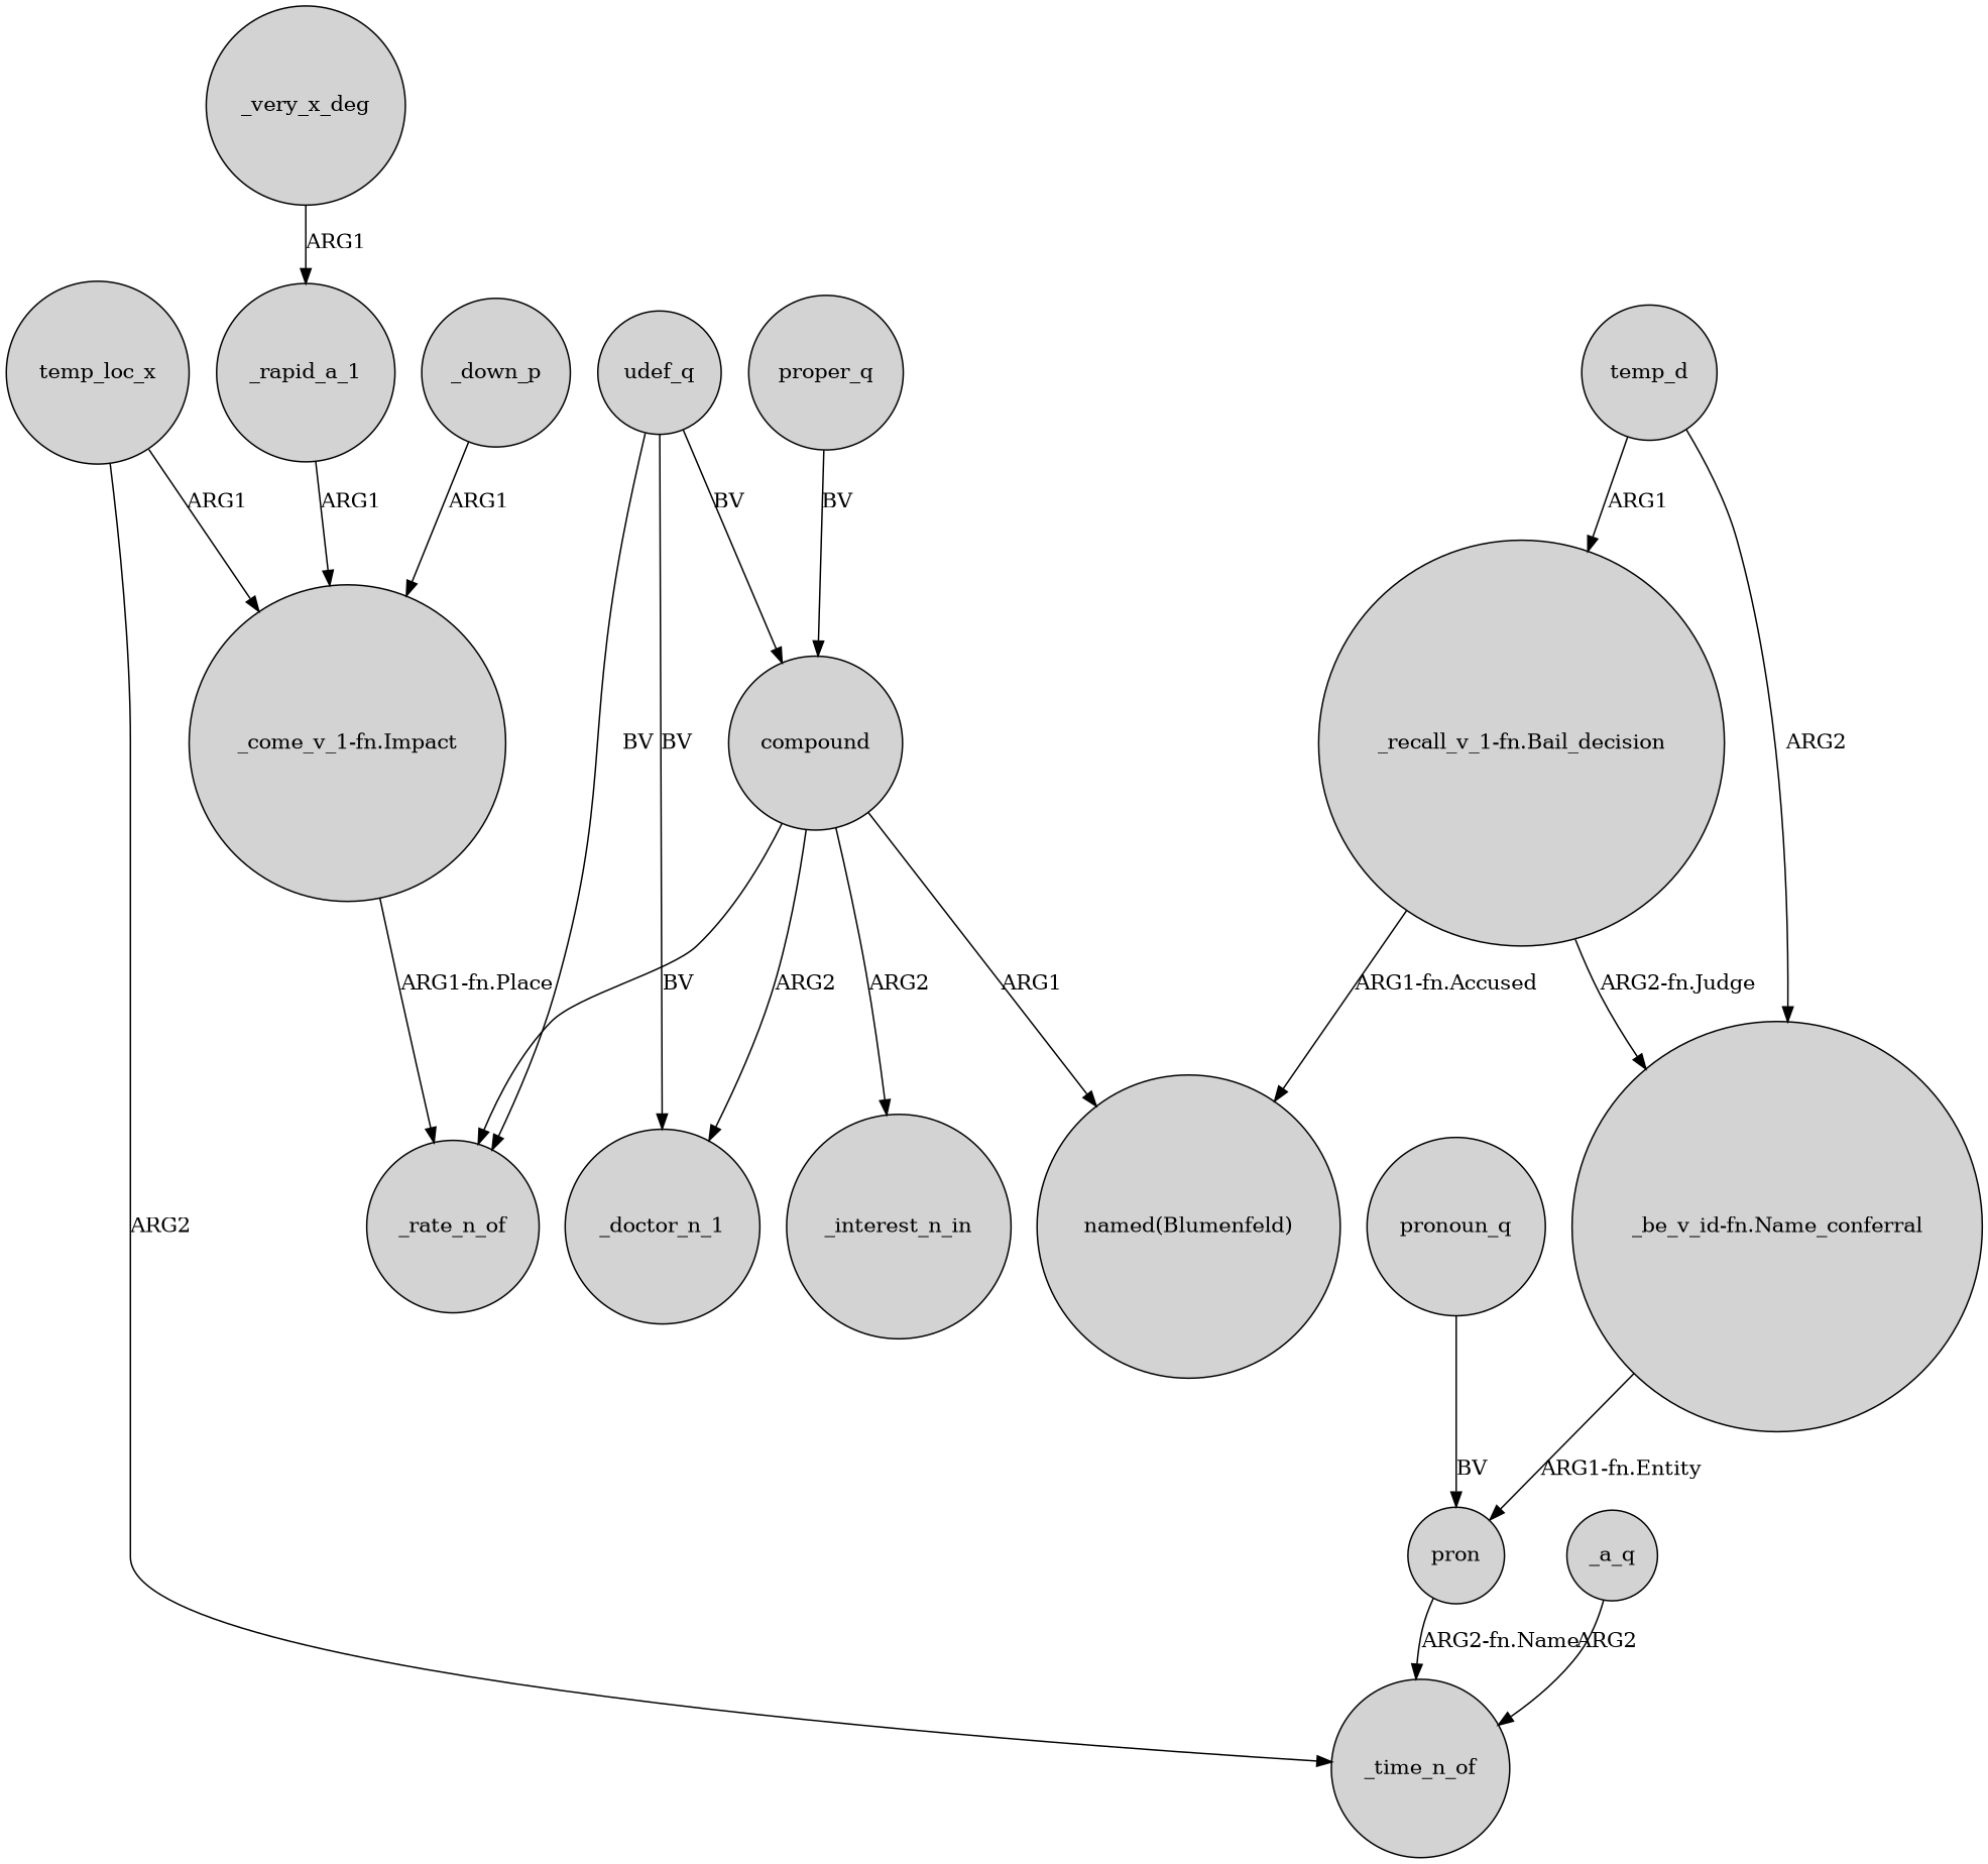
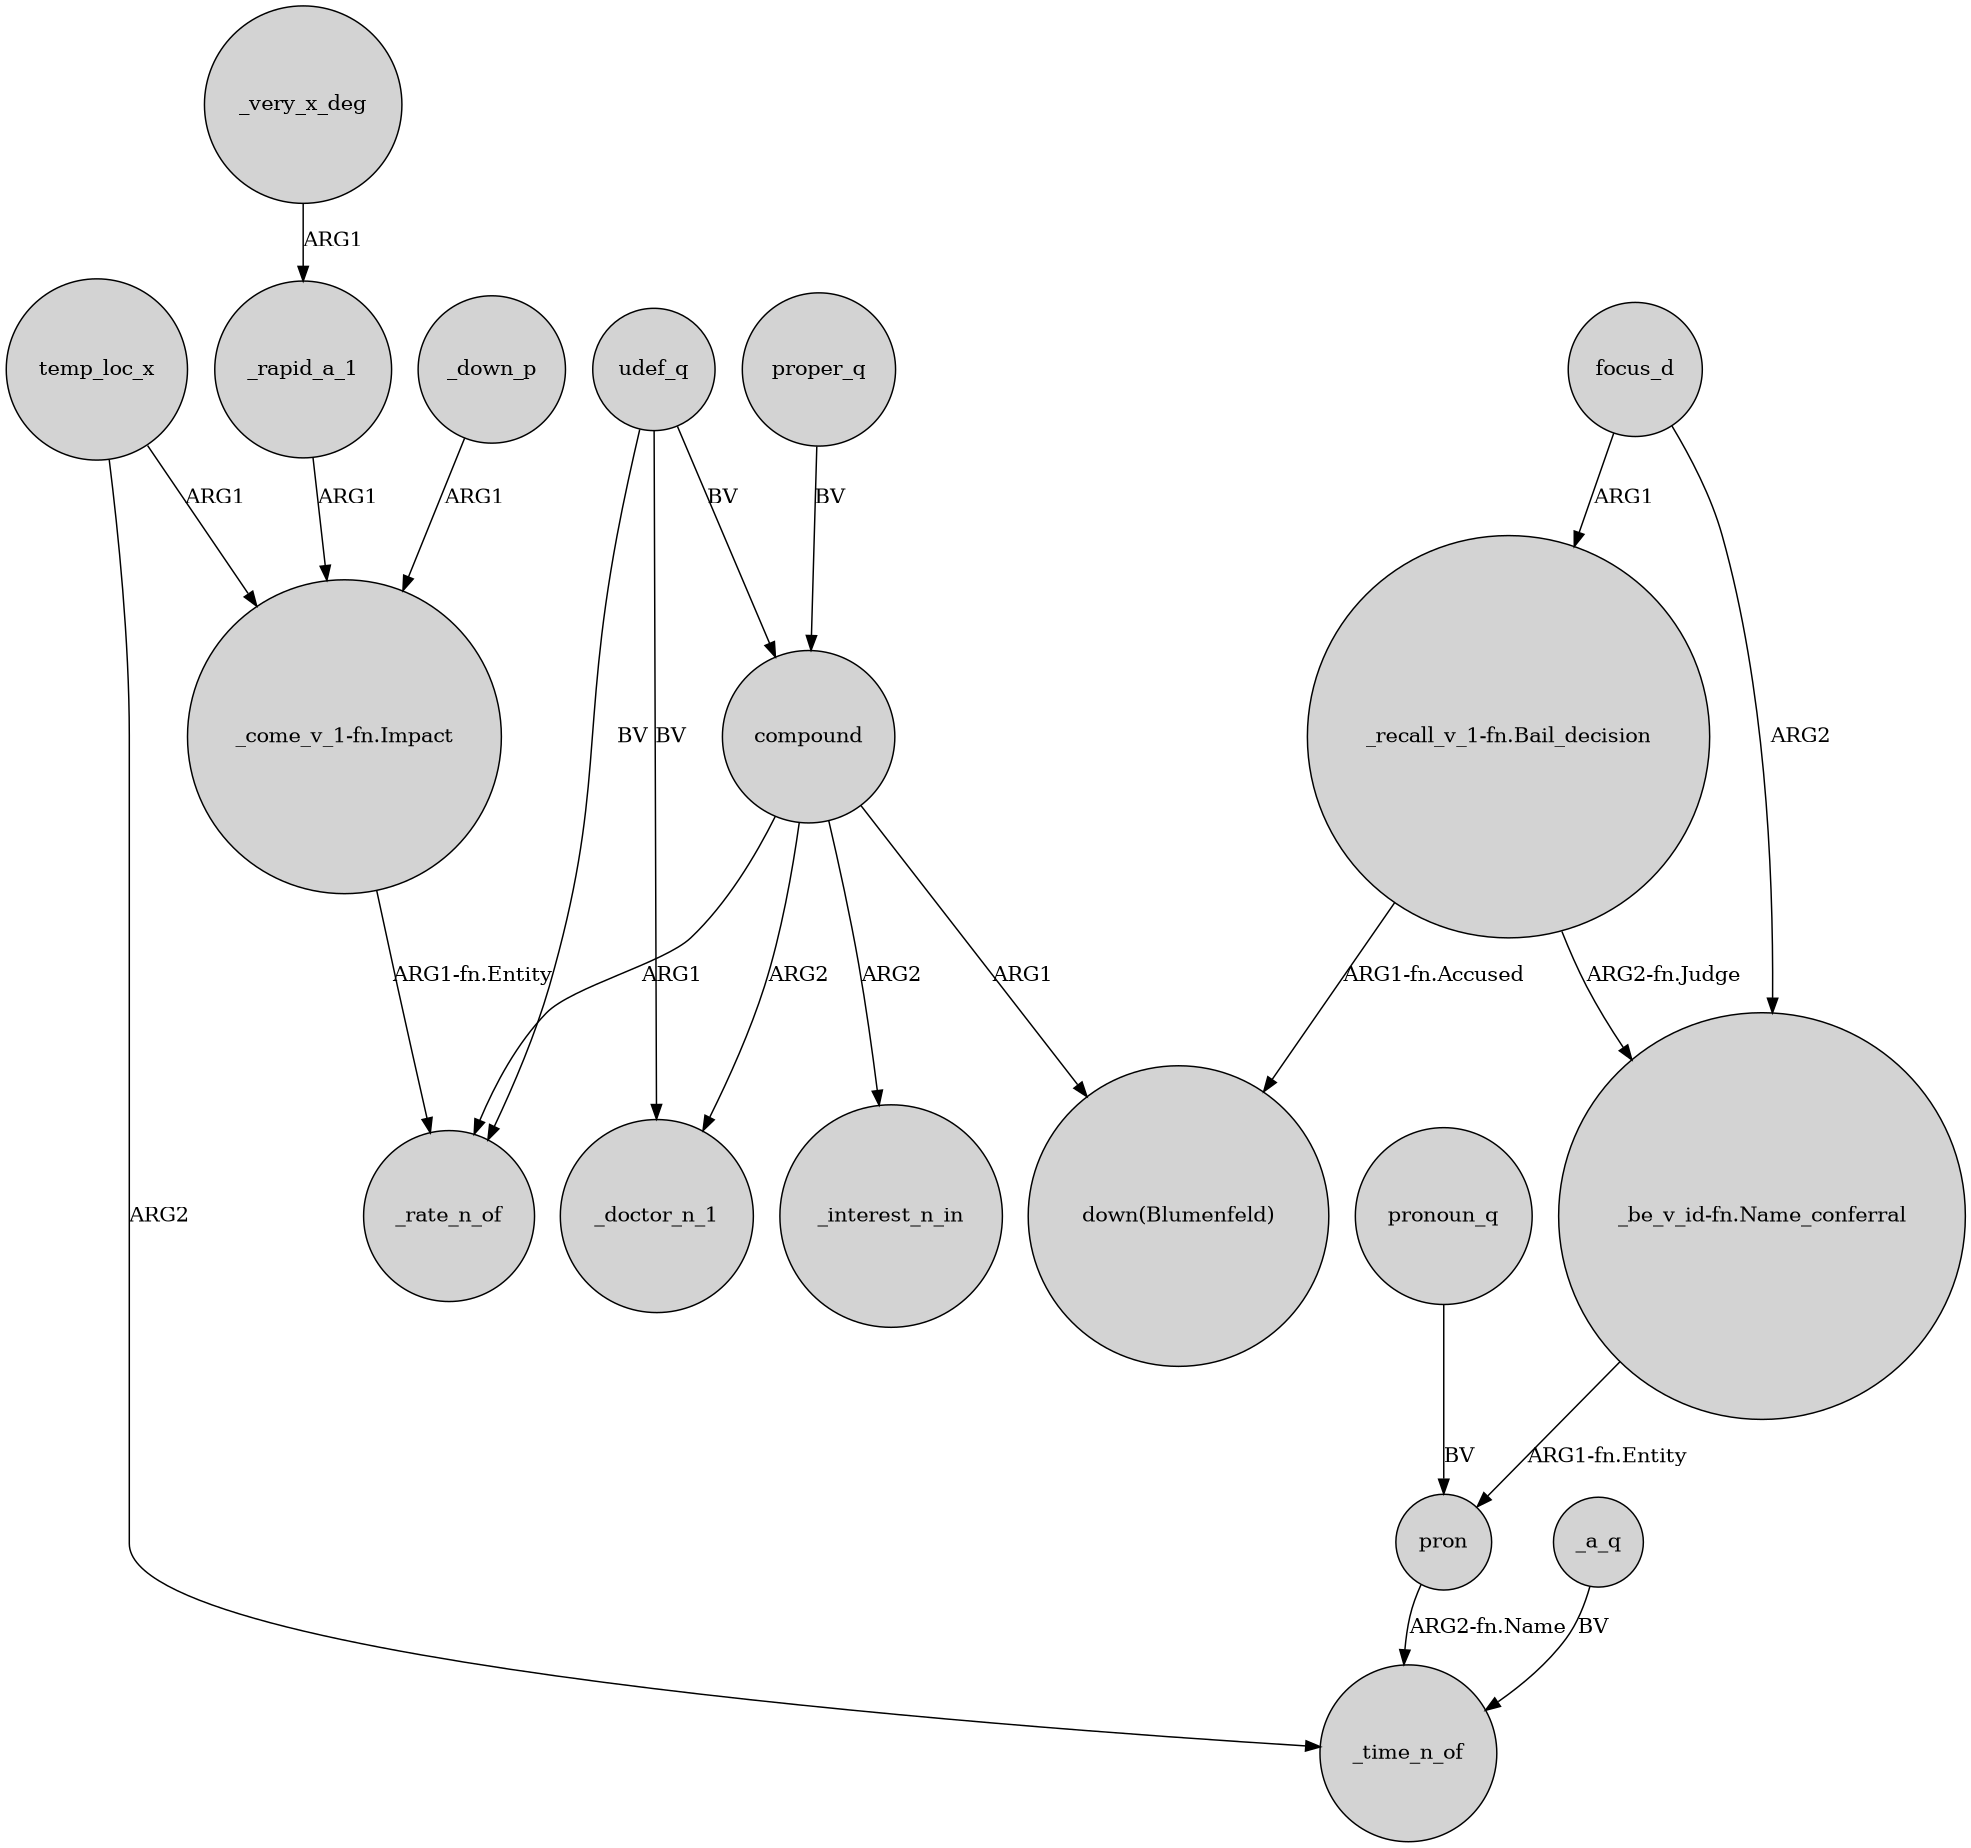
  digraph {
    node [shape=circle style=filled]
    temp_loc_x
    "_come_v_1-fn.Impact"
    _time_n_of
    _rate_n_of
    "_be_v_id-fn.Name_conferral"
    pron
    compound
    _doctor_n_1
-   "named(Blumenfeld)"
+   "named(Blumenfeld)" [label="down(Blumenfeld)"]
    _interest_n_in
    udef_q
    pronoun_q
    _a_q
    _very_x_deg
    _rapid_a_1
    _down_p
    "_recall_v_1-fn.Bail_decision"
-   focus_d [label=temp_d]
+   focus_d
    proper_q
    temp_loc_x -> "_come_v_1-fn.Impact" [label=ARG1]
    temp_loc_x -> _time_n_of [label=ARG2]
-   "_come_v_1-fn.Impact" -> _rate_n_of [label="ARG1-fn.Place"]
+   "_come_v_1-fn.Impact" -> _rate_n_of [label="ARG1-fn.Entity"]
    "_be_v_id-fn.Name_conferral" -> pron [label="ARG1-fn.Entity"]
    pron -> _time_n_of [label="ARG2-fn.Name"]
-   compound -> _rate_n_of [label=BV]
+   compound -> _rate_n_of [label=ARG1]
    compound -> _doctor_n_1 [label=ARG2]
    compound -> "named(Blumenfeld)" [label=ARG1]
    compound -> _interest_n_in [label=ARG2]
    udef_q -> _rate_n_of [label=BV]
    udef_q -> compound [label=BV]
    udef_q -> _doctor_n_1 [label=BV]
    pronoun_q -> pron [label=BV]
-   _a_q -> _time_n_of [label=ARG2]
+   _a_q -> _time_n_of [label=BV]
    _very_x_deg -> _rapid_a_1 [label=ARG1]
    _rapid_a_1 -> "_come_v_1-fn.Impact" [label=ARG1]
    _down_p -> "_come_v_1-fn.Impact" [label=ARG1]
    "_recall_v_1-fn.Bail_decision" -> "_be_v_id-fn.Name_conferral" [label="ARG2-fn.Judge"]
    "_recall_v_1-fn.Bail_decision" -> "named(Blumenfeld)" [label="ARG1-fn.Accused"]
    focus_d -> "_be_v_id-fn.Name_conferral" [label=ARG2]
    focus_d -> "_recall_v_1-fn.Bail_decision" [label=ARG1]
    proper_q -> compound [label=BV]
  }
